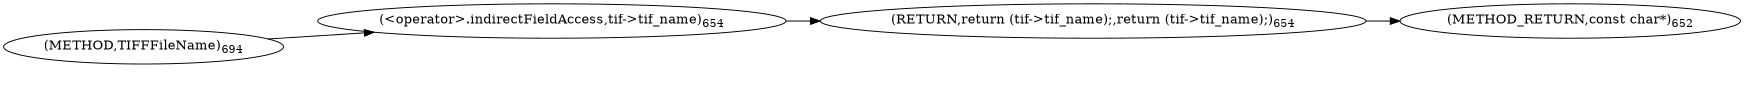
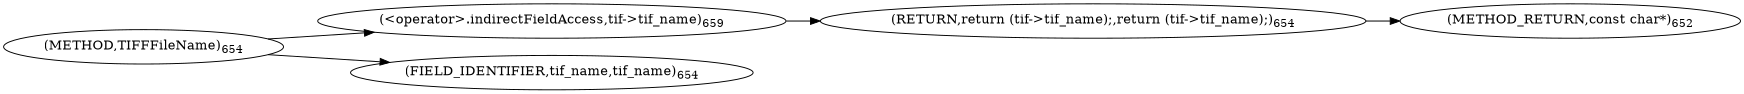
  digraph {
    rankdir=LR
    n1 [label=<(RETURN,return (tif-&gt;tif_name);,return (tif-&gt;tif_name);)<SUB>654</SUB>>]
    n2 [label=<(METHOD_RETURN,const char*)<SUB>652</SUB>>]
-   n3 [label=<(&lt;operator&gt;.indirectFieldAccess,tif-&gt;tif_name)<SUB>654</SUB>>]
-   n5 [label=<(METHOD,TIFFFileName)<SUB>694</SUB>>]
+   n3 [label=<(&lt;operator&gt;.indirectFieldAccess,tif-&gt;tif_name)<SUB>659</SUB>>]
+   n4 [label=<(FIELD_IDENTIFIER,tif_name,tif_name)<SUB>654</SUB>>]
+   n5 [label=<(METHOD,TIFFFileName)<SUB>654</SUB>>]
    n1 -> n2
    n3 -> n1
    n5 -> n3
+   n5 -> n4
  }
